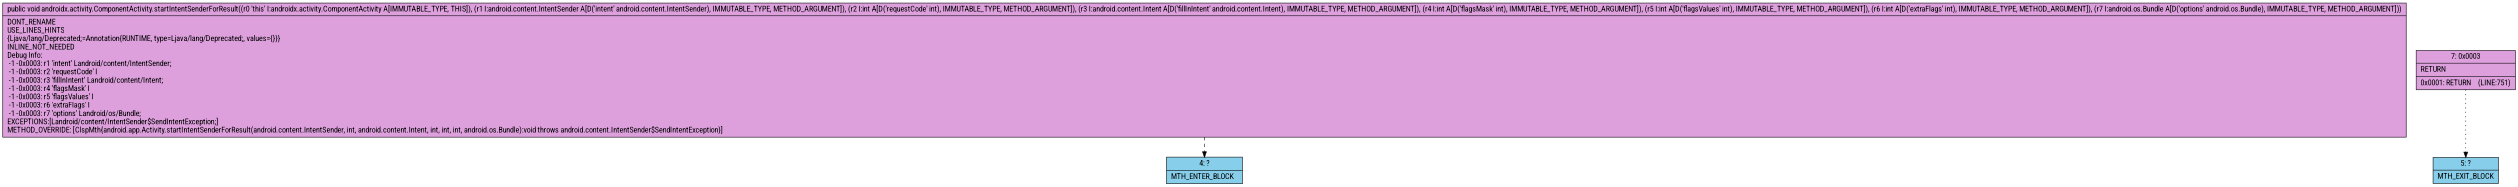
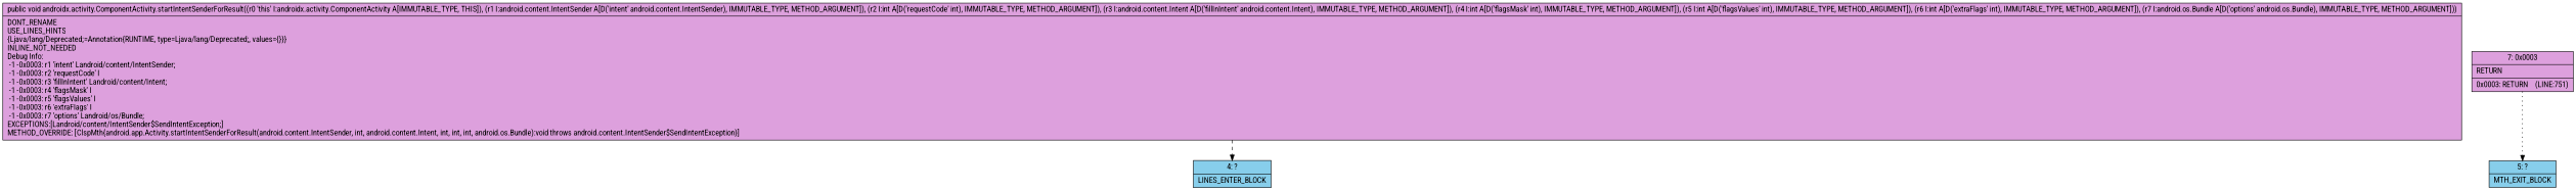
  digraph {
    fontname="Roboto Condensed"
    node [fillcolor=skyblue fontname="Roboto Condensed" shape=record style=filled]
    edge [fontname="Roboto Condensed"]
-   n1 [label="{4\:\ ?|MTH_ENTER_BLOCK\l}"]
-   n2 [fillcolor=plum label="{7\:\ 0x0003|RETURN\l|0x0001: RETURN    (LINE:751)\l}"]
+   n1 [label="{4\:\ ?|LINES_ENTER_BLOCK\l}"]
+   n2 [fillcolor=plum label="{7\:\ 0x0003|RETURN\l|0x0003: RETURN    (LINE:751)\l}"]
    n3 [label="{5\:\ ?|MTH_EXIT_BLOCK\l}"]
    n4 [fillcolor=plum label="{public void androidx.activity.ComponentActivity.startIntentSenderForResult((r0 'this' I:androidx.activity.ComponentActivity A[IMMUTABLE_TYPE, THIS]), (r1 I:android.content.IntentSender A[D('intent' android.content.IntentSender), IMMUTABLE_TYPE, METHOD_ARGUMENT]), (r2 I:int A[D('requestCode' int), IMMUTABLE_TYPE, METHOD_ARGUMENT]), (r3 I:android.content.Intent A[D('fillInIntent' android.content.Intent), IMMUTABLE_TYPE, METHOD_ARGUMENT]), (r4 I:int A[D('flagsMask' int), IMMUTABLE_TYPE, METHOD_ARGUMENT]), (r5 I:int A[D('flagsValues' int), IMMUTABLE_TYPE, METHOD_ARGUMENT]), (r6 I:int A[D('extraFlags' int), IMMUTABLE_TYPE, METHOD_ARGUMENT]), (r7 I:android.os.Bundle A[D('options' android.os.Bundle), IMMUTABLE_TYPE, METHOD_ARGUMENT]))  | DONT_RENAME\lUSE_LINES_HINTS\l\{Ljava\/lang\/Deprecated;=Annotation\{RUNTIME, type=Ljava\/lang\/Deprecated;, values=\{\}\}\}\lINLINE_NOT_NEEDED\lDebug Info:\l  \-1 \-0x0003: r1 'intent' Landroid\/content\/IntentSender;\l  \-1 \-0x0003: r2 'requestCode' I\l  \-1 \-0x0003: r3 'fillInIntent' Landroid\/content\/Intent;\l  \-1 \-0x0003: r4 'flagsMask' I\l  \-1 \-0x0003: r5 'flagsValues' I\l  \-1 \-0x0003: r6 'extraFlags' I\l  \-1 \-0x0003: r7 'options' Landroid\/os\/Bundle;\lEXCEPTIONS:[Landroid\/content\/IntentSender$SendIntentException;]\lMETHOD_OVERRIDE: [ClspMth\{android.app.Activity.startIntentSenderForResult(android.content.IntentSender, int, android.content.Intent, int, int, int, android.os.Bundle):void throws android.content.IntentSender$SendIntentException\}]\l}"]
    n2 -> n3 [style=dotted]
    n4 -> n1 [style=dashed]
  }
